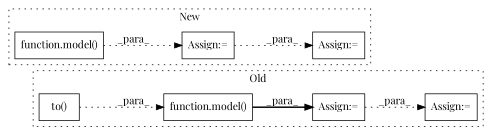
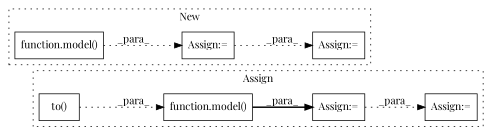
  digraph {
    rankdir=LR
    fontname="Playfair Display"
    node [a=68 l=3 s=1197 shape=box fontname="Playfair Display"]
    edge [style=dotted fontname="Playfair Display"]
    n1 [a=75 l="11,1" label="to()" s="1080,1104"]
    n2 [label="Assign:="]
    n3 [a=75 l="6,1" label="function.model()" s="1172,1179"]
    n4 [label="Assign:=" s=1169]
    n5 [a=75 l=13 label="function.model()"]
    n6 [label="Assign:=" s=1194]
    n7 [label="Assign:=" s=1231]
    subgraph cluster_1 {
-     label=Old
+     label=Assign
      style=dotted
      n1
      n2
      n3
      n4
    }
    subgraph cluster_2 {
      label=New
      style=dotted
      n5
      n6
      n7
    }
    n1 -> n3 [label=_para_]
    n3 -> n4 [label=_para_ style=bold]
    n4 -> n2 [label=_para_]
    n5 -> n6 [label=_para_]
    n6 -> n7 [label=_para_]
  }
